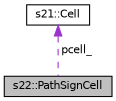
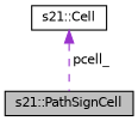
  digraph {
    node [color=black fontname=Helvetica fontsize=10 shape=record style=filled]
-   n1 [fillcolor=grey75 fontcolor=black height=0.2 label="s22::PathSignCell" width=0.4]
+   n1 [fillcolor=grey75 fontcolor=black height=0.2 label="s21::PathSignCell" width=0.4]
    n2 [fillcolor=white height=0.2 label="s21::Cell" width=0.4]
    n2 -> n1 [color=darkorchid3 dir=back fontname=Helvetica fontsize=10 label=" pcell_" labelfontname=Helvetica labelfontsize=10 style=dashed]
  }
